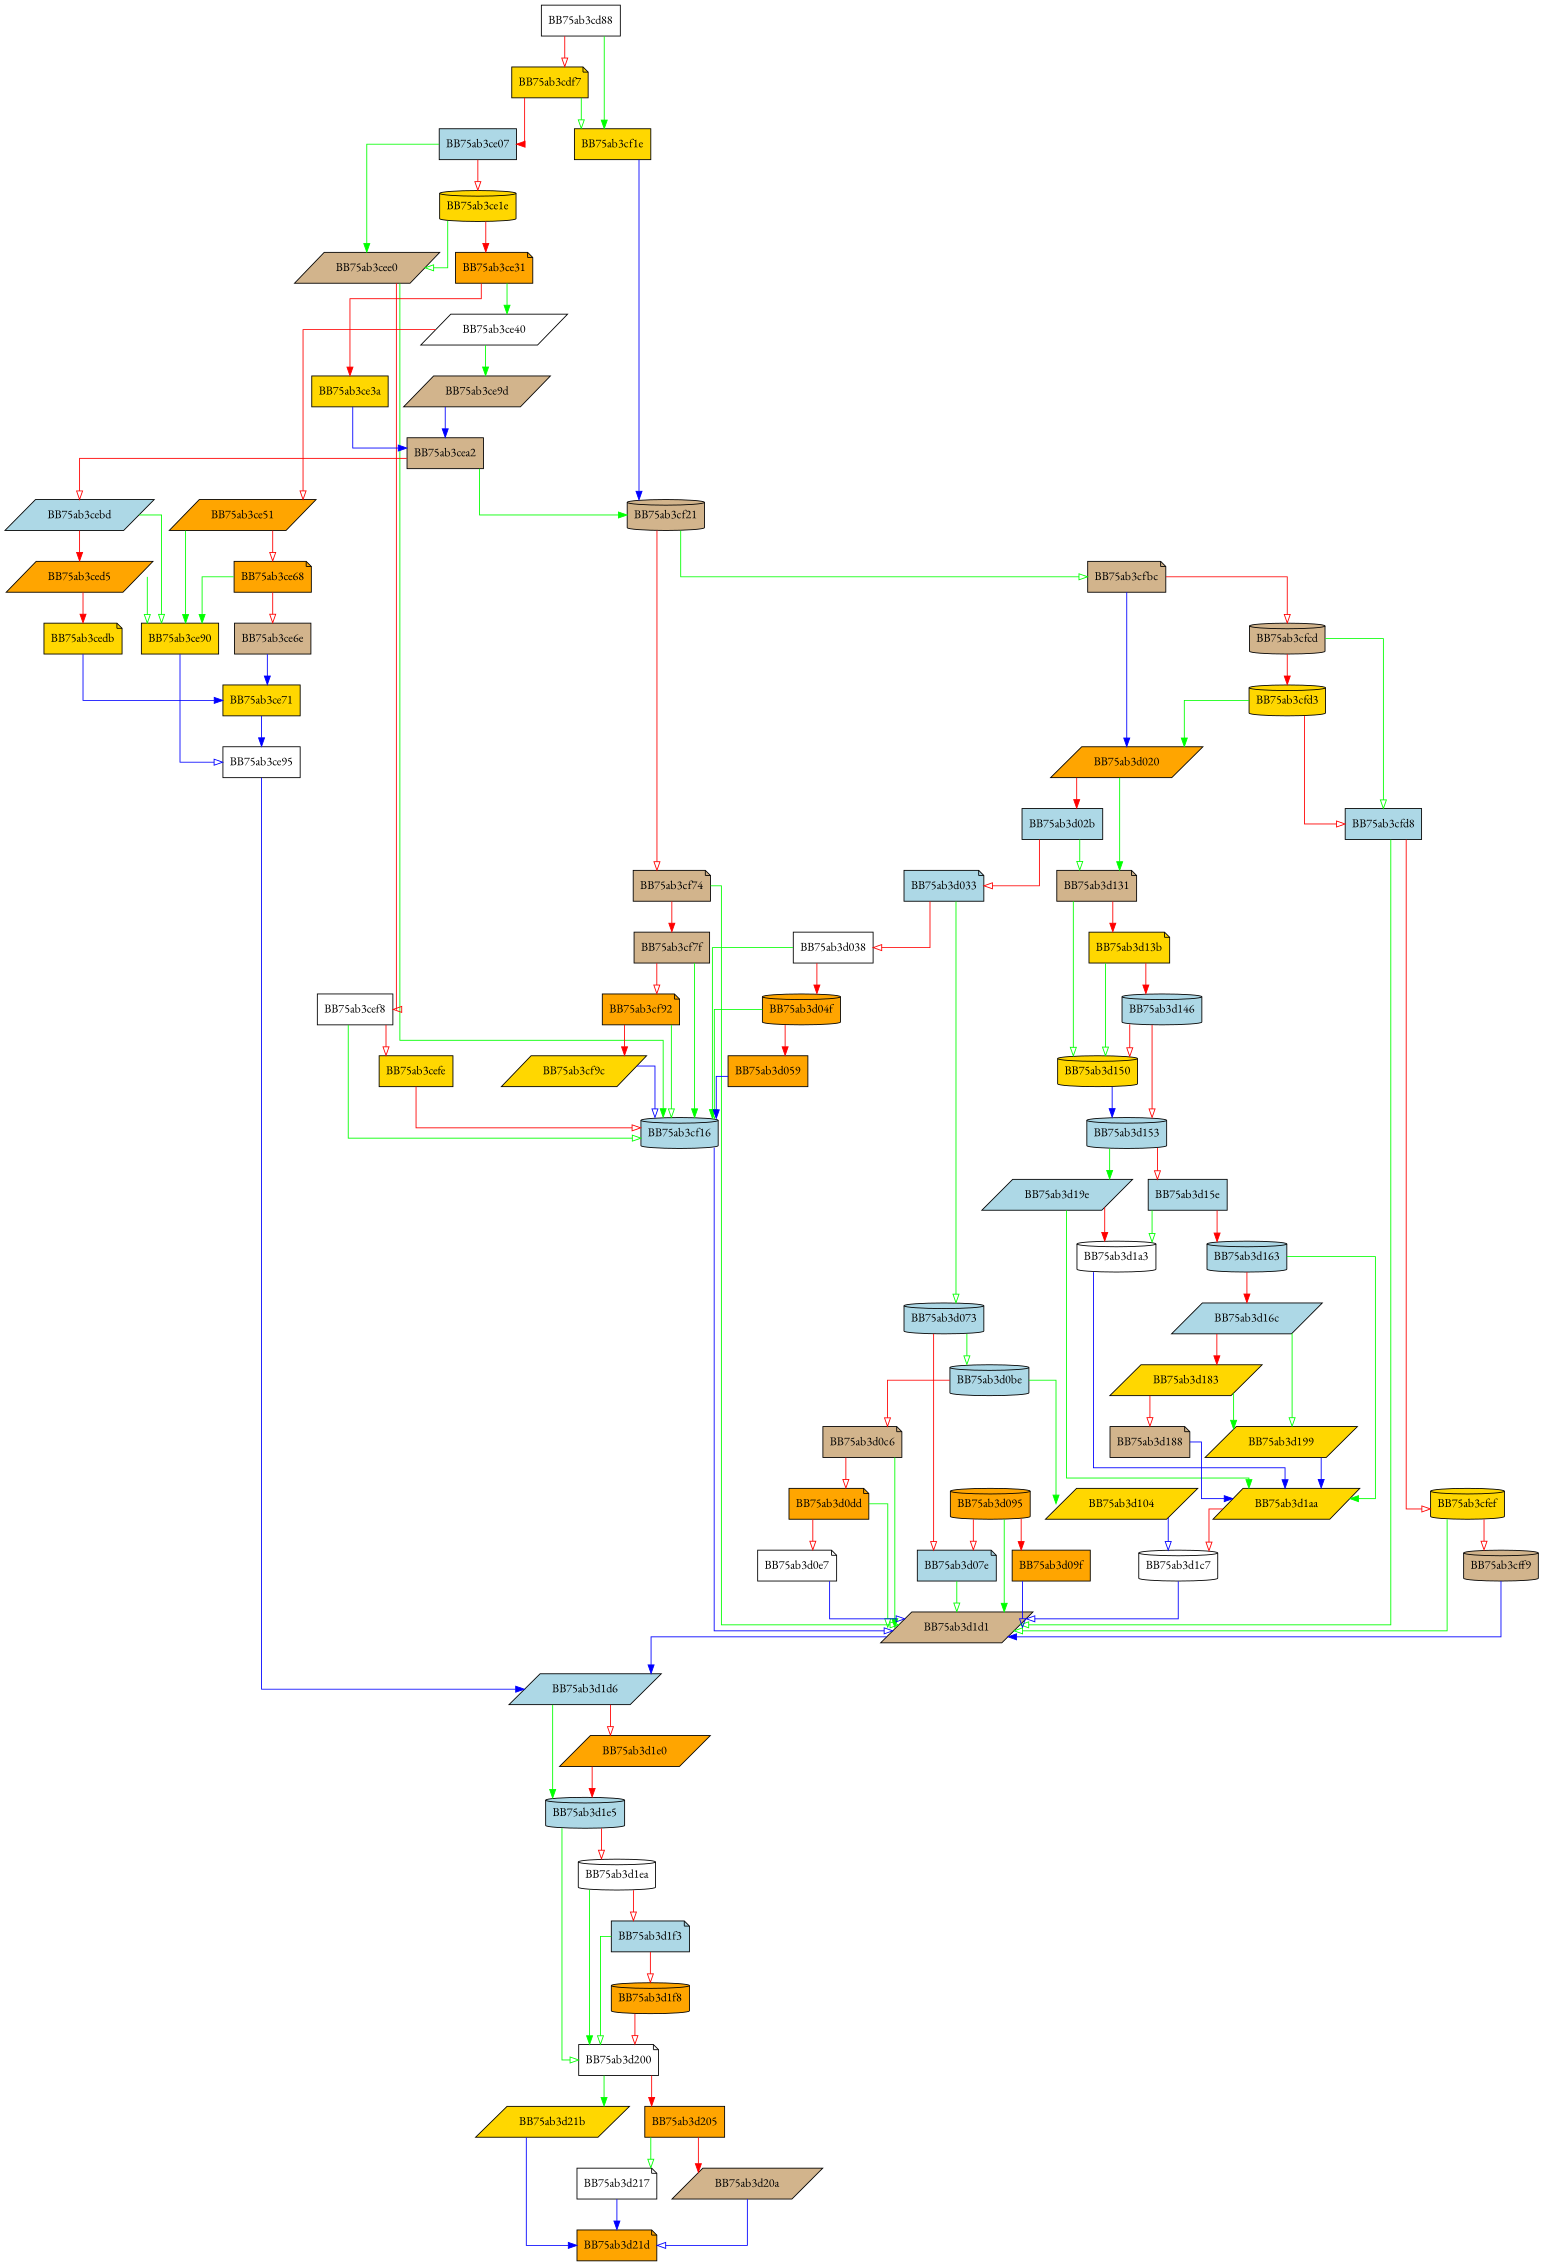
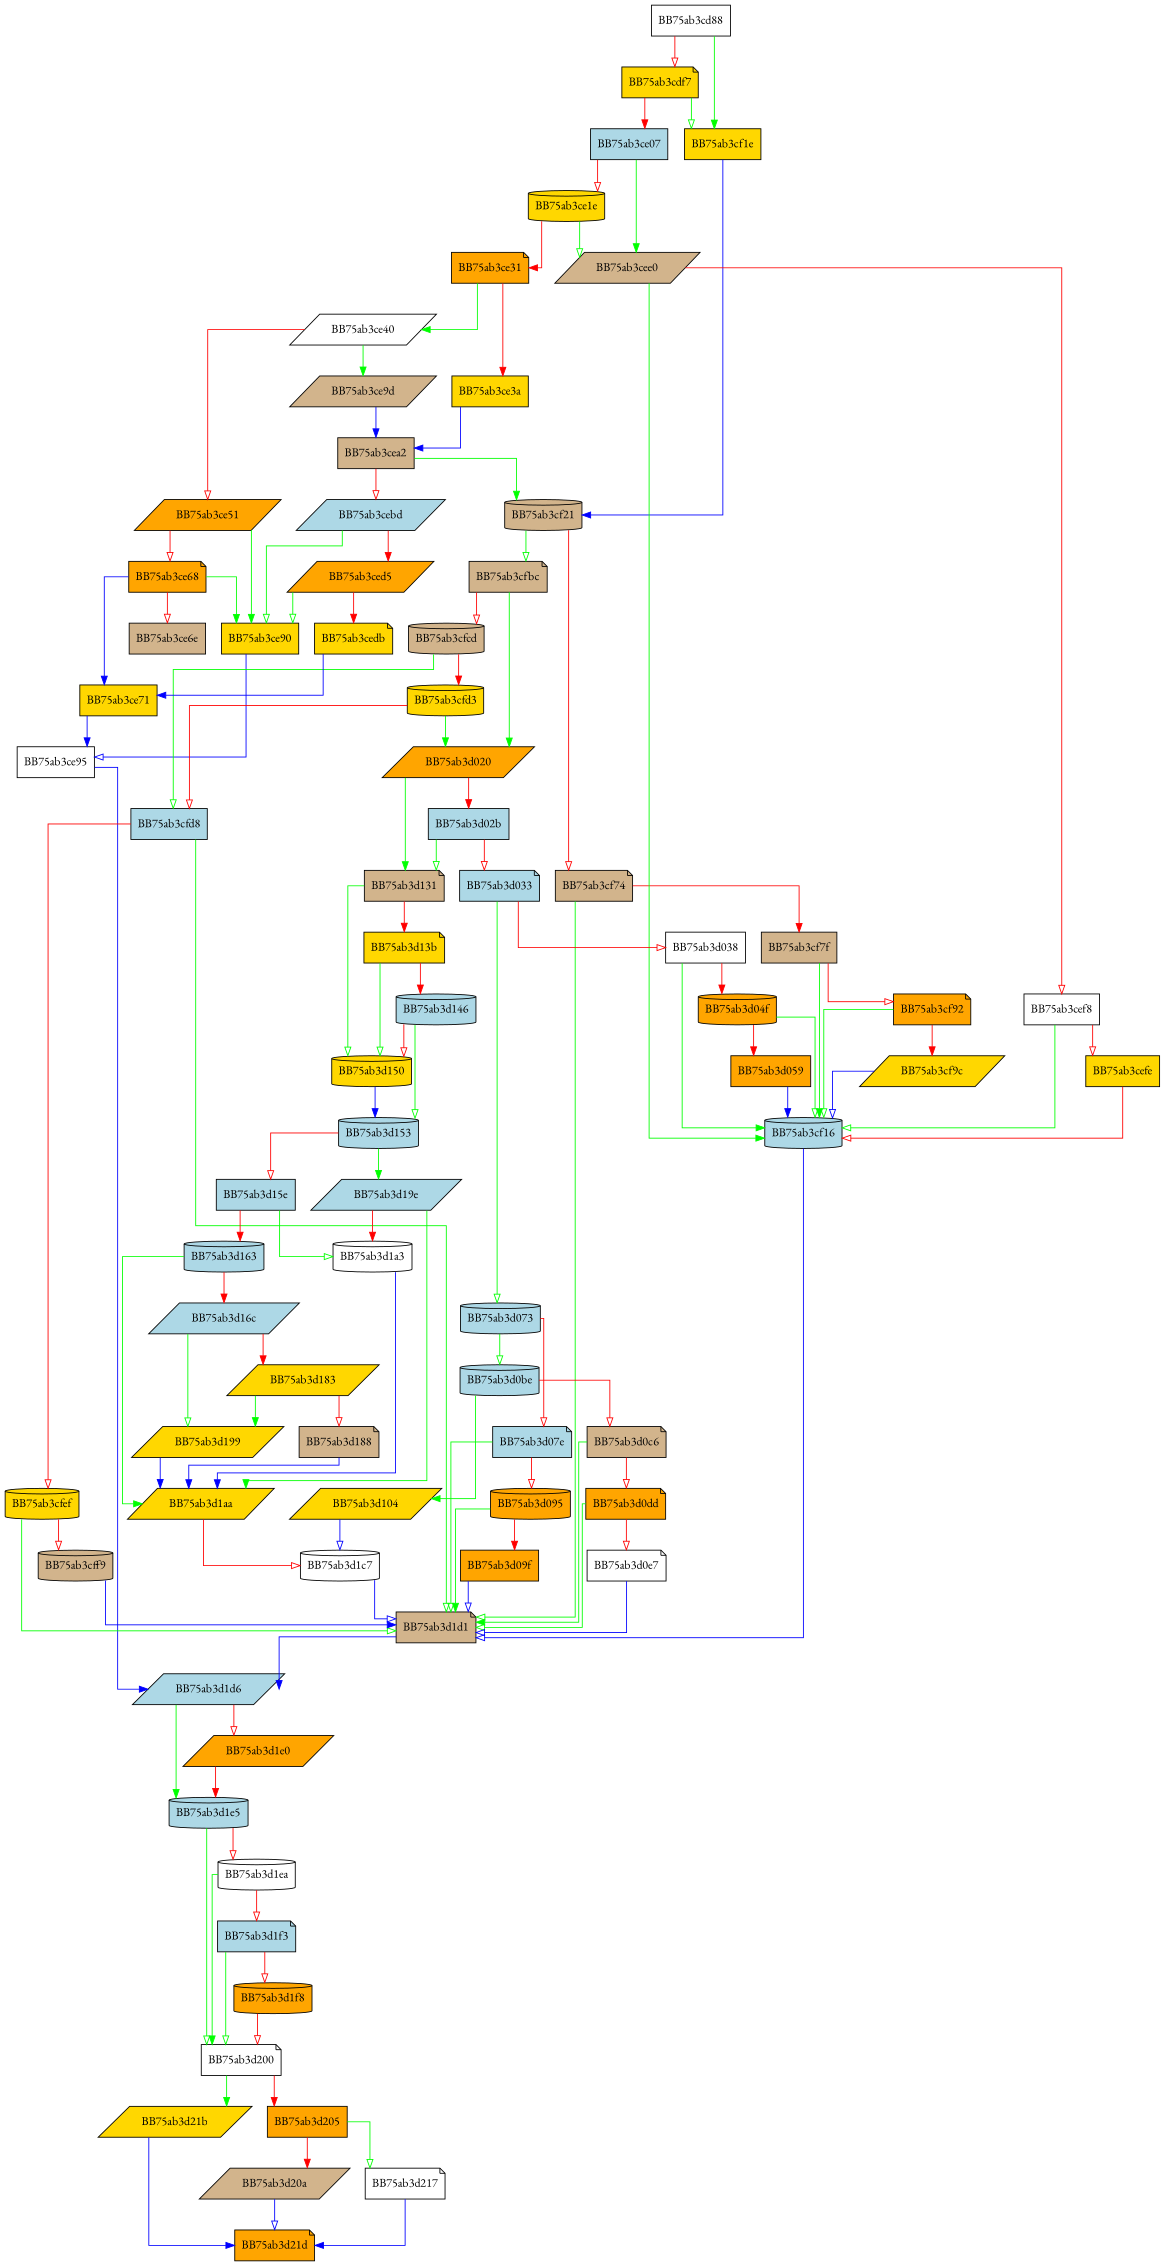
  digraph {
    fontname="EB Garamond"
    splines=ortho
    node [fillcolor=gold fontname="EB Garamond" shape=note style=filled]
    edge [arrowhead=onormal color=red fontname="EB Garamond"]
    BB75ab3cd88 [fillcolor=white shape=box]
    BB75ab3cf1e [shape=box]
    BB75ab3cdf7
    BB75ab3cf21 [fillcolor=tan shape=cylinder]
    BB75ab3ce07 [fillcolor=lightblue shape=box]
    BB75ab3cfbc [fillcolor=tan]
    BB75ab3cf74 [fillcolor=tan]
    BB75ab3cee0 [fillcolor=tan shape=parallelogram]
    BB75ab3ce1e [shape=cylinder]
    BB75ab3cf16 [fillcolor=lightblue shape=cylinder]
    BB75ab3cef8 [fillcolor=white shape=box]
    BB75ab3ce31 [fillcolor=orange]
-   BB75ab3d1d1 [fillcolor=tan shape=parallelogram]
+   BB75ab3d1d1 [fillcolor=tan]
    BB75ab3cefe [shape=box]
    BB75ab3ce40 [fillcolor=white shape=parallelogram]
    BB75ab3ce3a [shape=box]
    BB75ab3ce9d [fillcolor=tan shape=parallelogram]
    BB75ab3ce51 [fillcolor=orange shape=parallelogram]
    BB75ab3cea2 [fillcolor=tan shape=box]
    BB75ab3ce90 [shape=box]
    BB75ab3ce68 [fillcolor=orange]
    BB75ab3cebd [fillcolor=lightblue shape=parallelogram]
    BB75ab3ced5 [fillcolor=orange shape=parallelogram]
    BB75ab3ce95 [fillcolor=white shape=box]
    BB75ab3ce6e [fillcolor=tan shape=box]
    BB75ab3d1d6 [fillcolor=lightblue shape=parallelogram]
    BB75ab3ce71 [shape=box]
    BB75ab3d1e5 [fillcolor=lightblue shape=cylinder]
    BB75ab3d1e0 [fillcolor=orange shape=parallelogram]
    BB75ab3d200 [fillcolor=white]
    BB75ab3d1ea [fillcolor=white shape=cylinder]
    BB75ab3d020 [fillcolor=orange shape=parallelogram]
    BB75ab3cfcd [fillcolor=tan shape=cylinder]
    BB75ab3cf7f [fillcolor=tan shape=box]
    BB75ab3cedb
    BB75ab3d131 [fillcolor=tan]
    BB75ab3d02b [fillcolor=lightblue shape=box]
    BB75ab3cfd8 [fillcolor=lightblue shape=box]
    BB75ab3cfd3 [shape=cylinder]
    BB75ab3cf92 [fillcolor=orange]
    BB75ab3cf9c [shape=parallelogram]
    BB75ab3d150 [shape=cylinder]
    BB75ab3d13b
    BB75ab3d033 [fillcolor=lightblue]
    BB75ab3cfef [shape=cylinder]
    BB75ab3cff9 [fillcolor=tan shape=cylinder]
    BB75ab3d153 [fillcolor=lightblue shape=cylinder]
    BB75ab3d146 [fillcolor=lightblue shape=cylinder]
    BB75ab3d073 [fillcolor=lightblue shape=cylinder]
    BB75ab3d038 [fillcolor=white shape=box]
    BB75ab3d0be [fillcolor=lightblue shape=cylinder]
    BB75ab3d07e [fillcolor=lightblue]
    BB75ab3d04f [fillcolor=orange shape=cylinder]
    BB75ab3d104 [shape=parallelogram]
    BB75ab3d0c6 [fillcolor=tan]
    BB75ab3d095 [fillcolor=orange shape=cylinder]
    BB75ab3d059 [fillcolor=orange shape=box]
    BB75ab3d1c7 [fillcolor=white shape=cylinder]
    BB75ab3d0dd [fillcolor=orange]
    BB75ab3d09f [fillcolor=orange shape=box]
    BB75ab3d0e7 [fillcolor=white]
    BB75ab3d19e [fillcolor=lightblue shape=parallelogram]
    BB75ab3d15e [fillcolor=lightblue shape=box]
    BB75ab3d1a3 [fillcolor=white shape=cylinder]
    BB75ab3d1aa [shape=parallelogram]
    BB75ab3d163 [fillcolor=lightblue shape=cylinder]
    BB75ab3d16c [fillcolor=lightblue shape=parallelogram]
    BB75ab3d199 [shape=parallelogram]
    BB75ab3d183 [shape=parallelogram]
    BB75ab3d188 [fillcolor=tan]
    BB75ab3d21b [shape=parallelogram]
    BB75ab3d205 [fillcolor=orange shape=box]
    BB75ab3d1f3 [fillcolor=lightblue]
    BB75ab3d21d [fillcolor=orange]
    BB75ab3d217 [fillcolor=white]
    BB75ab3d20a [fillcolor=tan shape=parallelogram]
    BB75ab3d1f8 [fillcolor=orange shape=cylinder]
    BB75ab3cd88 -> BB75ab3cf1e [arrowhead=normal color=green]
    BB75ab3cd88 -> BB75ab3cdf7
    BB75ab3cf1e -> BB75ab3cf21 [arrowhead=normal color=blue]
    BB75ab3cdf7 -> BB75ab3cf1e [color=green]
    BB75ab3cdf7 -> BB75ab3ce07 [arrowhead=normal]
    BB75ab3cf21 -> BB75ab3cfbc [color=green]
    BB75ab3cf21 -> BB75ab3cf74
    BB75ab3ce07 -> BB75ab3cee0 [arrowhead=normal color=green]
    BB75ab3ce07 -> BB75ab3ce1e
-   BB75ab3cfbc -> BB75ab3d020 [arrowhead=normal color=blue]
+   BB75ab3cfbc -> BB75ab3d020 [arrowhead=normal color=green]
    BB75ab3cfbc -> BB75ab3cfcd
    BB75ab3cf74 -> BB75ab3d1d1 [color=green]
    BB75ab3cf74 -> BB75ab3cf7f [arrowhead=normal]
    BB75ab3cee0 -> BB75ab3cf16 [arrowhead=normal color=green]
    BB75ab3cee0 -> BB75ab3cef8
    BB75ab3ce1e -> BB75ab3cee0 [color=green]
    BB75ab3ce1e -> BB75ab3ce31 [arrowhead=normal]
    BB75ab3cf16 -> BB75ab3d1d1 [color=blue]
    BB75ab3cef8 -> BB75ab3cf16 [color=green]
    BB75ab3cef8 -> BB75ab3cefe
    BB75ab3ce31 -> BB75ab3ce40 [arrowhead=normal color=green]
    BB75ab3ce31 -> BB75ab3ce3a [arrowhead=normal]
    BB75ab3d1d1 -> BB75ab3d1d6 [arrowhead=normal color=blue]
    BB75ab3cefe -> BB75ab3cf16
    BB75ab3ce40 -> BB75ab3ce9d [arrowhead=normal color=green]
    BB75ab3ce40 -> BB75ab3ce51
    BB75ab3ce3a -> BB75ab3cea2 [arrowhead=normal color=blue]
    BB75ab3ce9d -> BB75ab3cea2 [arrowhead=normal color=blue]
    BB75ab3ce51 -> BB75ab3ce90 [arrowhead=normal color=green]
    BB75ab3ce51 -> BB75ab3ce68
    BB75ab3cea2 -> BB75ab3cf21 [arrowhead=normal color=green]
    BB75ab3cea2 -> BB75ab3cebd
    BB75ab3ce90 -> BB75ab3ce95 [color=blue]
    BB75ab3ce68 -> BB75ab3ce90 [arrowhead=normal color=green]
    BB75ab3ce68 -> BB75ab3ce6e
    BB75ab3cebd -> BB75ab3ce90 [color=green]
    BB75ab3cebd -> BB75ab3ced5 [arrowhead=normal]
    BB75ab3ced5 -> BB75ab3ce90 [color=green]
    BB75ab3ced5 -> BB75ab3cedb [arrowhead=normal]
    BB75ab3ce95 -> BB75ab3d1d6 [arrowhead=normal color=blue]
-   BB75ab3ce6e -> BB75ab3ce71 [arrowhead=normal color=blue]
+   BB75ab3ce68 -> BB75ab3ce71 [arrowhead=normal color=blue]
    BB75ab3d1d6 -> BB75ab3d1e5 [arrowhead=normal color=green]
    BB75ab3d1d6 -> BB75ab3d1e0
    BB75ab3ce71 -> BB75ab3ce95 [arrowhead=normal color=blue]
    BB75ab3d1e5 -> BB75ab3d200 [color=green]
    BB75ab3d1e5 -> BB75ab3d1ea
    BB75ab3d1e0 -> BB75ab3d1e5 [arrowhead=normal]
    BB75ab3d200 -> BB75ab3d21b [arrowhead=normal color=green]
    BB75ab3d200 -> BB75ab3d205 [arrowhead=normal]
    BB75ab3d1ea -> BB75ab3d200 [arrowhead=normal color=green]
    BB75ab3d1ea -> BB75ab3d1f3
    BB75ab3d020 -> BB75ab3d131 [arrowhead=normal color=green]
    BB75ab3d020 -> BB75ab3d02b [arrowhead=normal]
    BB75ab3cfcd -> BB75ab3cfd8 [color=green]
    BB75ab3cfcd -> BB75ab3cfd3 [arrowhead=normal]
    BB75ab3cf7f -> BB75ab3cf16 [arrowhead=normal color=green]
    BB75ab3cf7f -> BB75ab3cf92
    BB75ab3cedb -> BB75ab3ce71 [arrowhead=normal color=blue]
    BB75ab3d131 -> BB75ab3d150 [color=green]
    BB75ab3d131 -> BB75ab3d13b [arrowhead=normal]
    BB75ab3d02b -> BB75ab3d131 [color=green]
    BB75ab3d02b -> BB75ab3d033
    BB75ab3cfd8 -> BB75ab3d1d1 [color=green]
    BB75ab3cfd8 -> BB75ab3cfef
    BB75ab3cfd3 -> BB75ab3d020 [arrowhead=normal color=green]
    BB75ab3cfd3 -> BB75ab3cfd8
    BB75ab3cf92 -> BB75ab3cf16 [color=green]
    BB75ab3cf92 -> BB75ab3cf9c [arrowhead=normal]
    BB75ab3cf9c -> BB75ab3cf16 [color=blue]
    BB75ab3d150 -> BB75ab3d153 [arrowhead=normal color=blue]
    BB75ab3d13b -> BB75ab3d150 [color=green]
    BB75ab3d13b -> BB75ab3d146 [arrowhead=normal]
    BB75ab3d033 -> BB75ab3d073 [color=green]
    BB75ab3d033 -> BB75ab3d038
    BB75ab3cfef -> BB75ab3d1d1 [color=green]
    BB75ab3cfef -> BB75ab3cff9
    BB75ab3cff9 -> BB75ab3d1d1 [arrowhead=normal color=blue]
    BB75ab3d153 -> BB75ab3d19e [arrowhead=normal color=green]
    BB75ab3d153 -> BB75ab3d15e
    BB75ab3d146 -> BB75ab3d150
-   BB75ab3d146 -> BB75ab3d153
+   BB75ab3d146 -> BB75ab3d153 [color=green]
    BB75ab3d073 -> BB75ab3d0be [color=green]
    BB75ab3d073 -> BB75ab3d07e
    BB75ab3d038 -> BB75ab3cf16 [arrowhead=normal color=green]
    BB75ab3d038 -> BB75ab3d04f [arrowhead=normal]
    BB75ab3d0be -> BB75ab3d104 [arrowhead=normal color=green]
    BB75ab3d0be -> BB75ab3d0c6
    BB75ab3d07e -> BB75ab3d1d1 [color=green]
-   BB75ab3d095 -> BB75ab3d07e
+   BB75ab3d07e -> BB75ab3d095
    BB75ab3d04f -> BB75ab3cf16 [color=green]
    BB75ab3d04f -> BB75ab3d059 [arrowhead=normal]
    BB75ab3d104 -> BB75ab3d1c7 [color=blue]
    BB75ab3d0c6 -> BB75ab3d1d1 [arrowhead=normal color=green]
    BB75ab3d0c6 -> BB75ab3d0dd
    BB75ab3d095 -> BB75ab3d1d1 [arrowhead=normal color=green]
    BB75ab3d095 -> BB75ab3d09f [arrowhead=normal]
    BB75ab3d059 -> BB75ab3cf16 [arrowhead=normal color=blue]
    BB75ab3d1c7 -> BB75ab3d1d1 [color=blue]
    BB75ab3d0dd -> BB75ab3d1d1 [color=green]
    BB75ab3d0dd -> BB75ab3d0e7
    BB75ab3d09f -> BB75ab3d1d1 [color=blue]
    BB75ab3d0e7 -> BB75ab3d1d1 [color=blue]
    BB75ab3d19e -> BB75ab3d1a3 [arrowhead=normal]
    BB75ab3d19e -> BB75ab3d1aa [arrowhead=normal color=green]
    BB75ab3d15e -> BB75ab3d1a3 [color=green]
    BB75ab3d15e -> BB75ab3d163 [arrowhead=normal]
    BB75ab3d1a3 -> BB75ab3d1aa [arrowhead=normal color=blue]
    BB75ab3d1aa -> BB75ab3d1c7
    BB75ab3d163 -> BB75ab3d1aa [arrowhead=normal color=green]
    BB75ab3d163 -> BB75ab3d16c [arrowhead=normal]
    BB75ab3d16c -> BB75ab3d199 [color=green]
    BB75ab3d16c -> BB75ab3d183 [arrowhead=normal]
    BB75ab3d199 -> BB75ab3d1aa [arrowhead=normal color=blue]
    BB75ab3d183 -> BB75ab3d199 [arrowhead=normal color=green]
    BB75ab3d183 -> BB75ab3d188
    BB75ab3d188 -> BB75ab3d1aa [arrowhead=normal color=blue]
    BB75ab3d21b -> BB75ab3d21d [arrowhead=normal color=blue]
    BB75ab3d205 -> BB75ab3d217 [color=green]
    BB75ab3d205 -> BB75ab3d20a [arrowhead=normal]
    BB75ab3d1f3 -> BB75ab3d200 [color=green]
    BB75ab3d1f3 -> BB75ab3d1f8
    BB75ab3d217 -> BB75ab3d21d [arrowhead=normal color=blue]
    BB75ab3d20a -> BB75ab3d21d [color=blue]
    BB75ab3d1f8 -> BB75ab3d200
  }
